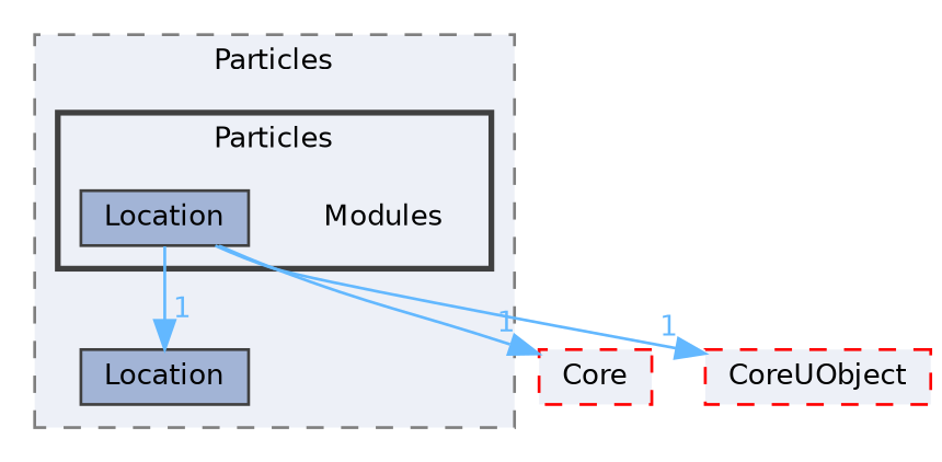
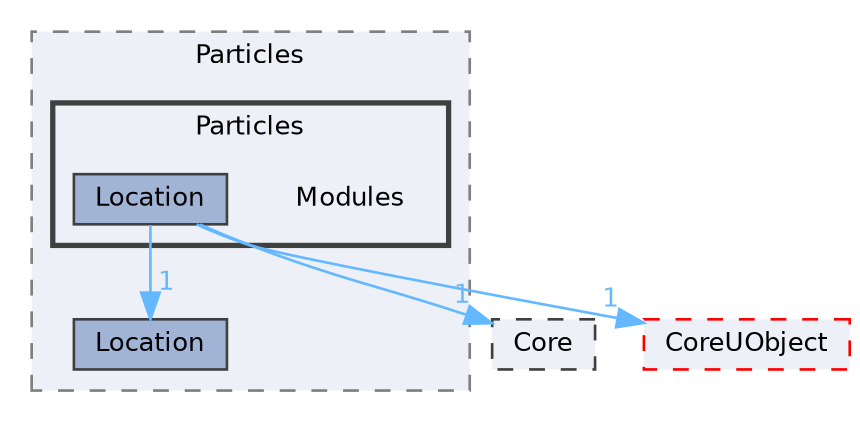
  digraph {
    compound=true
    node [fontname=Helvetica fontsize=10 shape=box color=grey25 fillcolor="#a2b4d6" style=filled]
    edge [color=steelblue1 fontcolor=steelblue1 fontname=Helvetica fontsize=10 headlabel=1 labeldistance=1.5 labelfontname=Helvetica labelfontsize=10]
    n1 [height=0.2 label=Modules shape=plaintext width=0.4 color="" fillcolor="" style=""]
    n2 [height=0.2 label=Location width=0.4]
    n3 [height=0.2 label=Location width=0.4]
-   n4 [color=red fillcolor="#edf0f7" height=0.2 label=Core style="filled,dashed" width=0.4]
+   n4 [fillcolor="#edf0f7" height=0.2 label=Core style="filled,dashed" width=0.4]
    n5 [color=red fillcolor="#edf0f7" height=0.2 label=CoreUObject style="filled,dashed" width=0.4]
    subgraph cluster_1 {
      bgcolor="#edf0f7"
      fontname=Helvetica
      fontsize=10
      label=Particles
      pencolor=grey50
      style="filled,dashed"
      n3
      subgraph cluster_2 {
        bgcolor="#edf0f7"
        fontname=Helvetica
        fontsize=10
        pencolor=grey25
        style="filled,bold"
        n1
        n2
      }
    }
    n2 -> n3
    n2 -> n4
    n2 -> n5
  }
